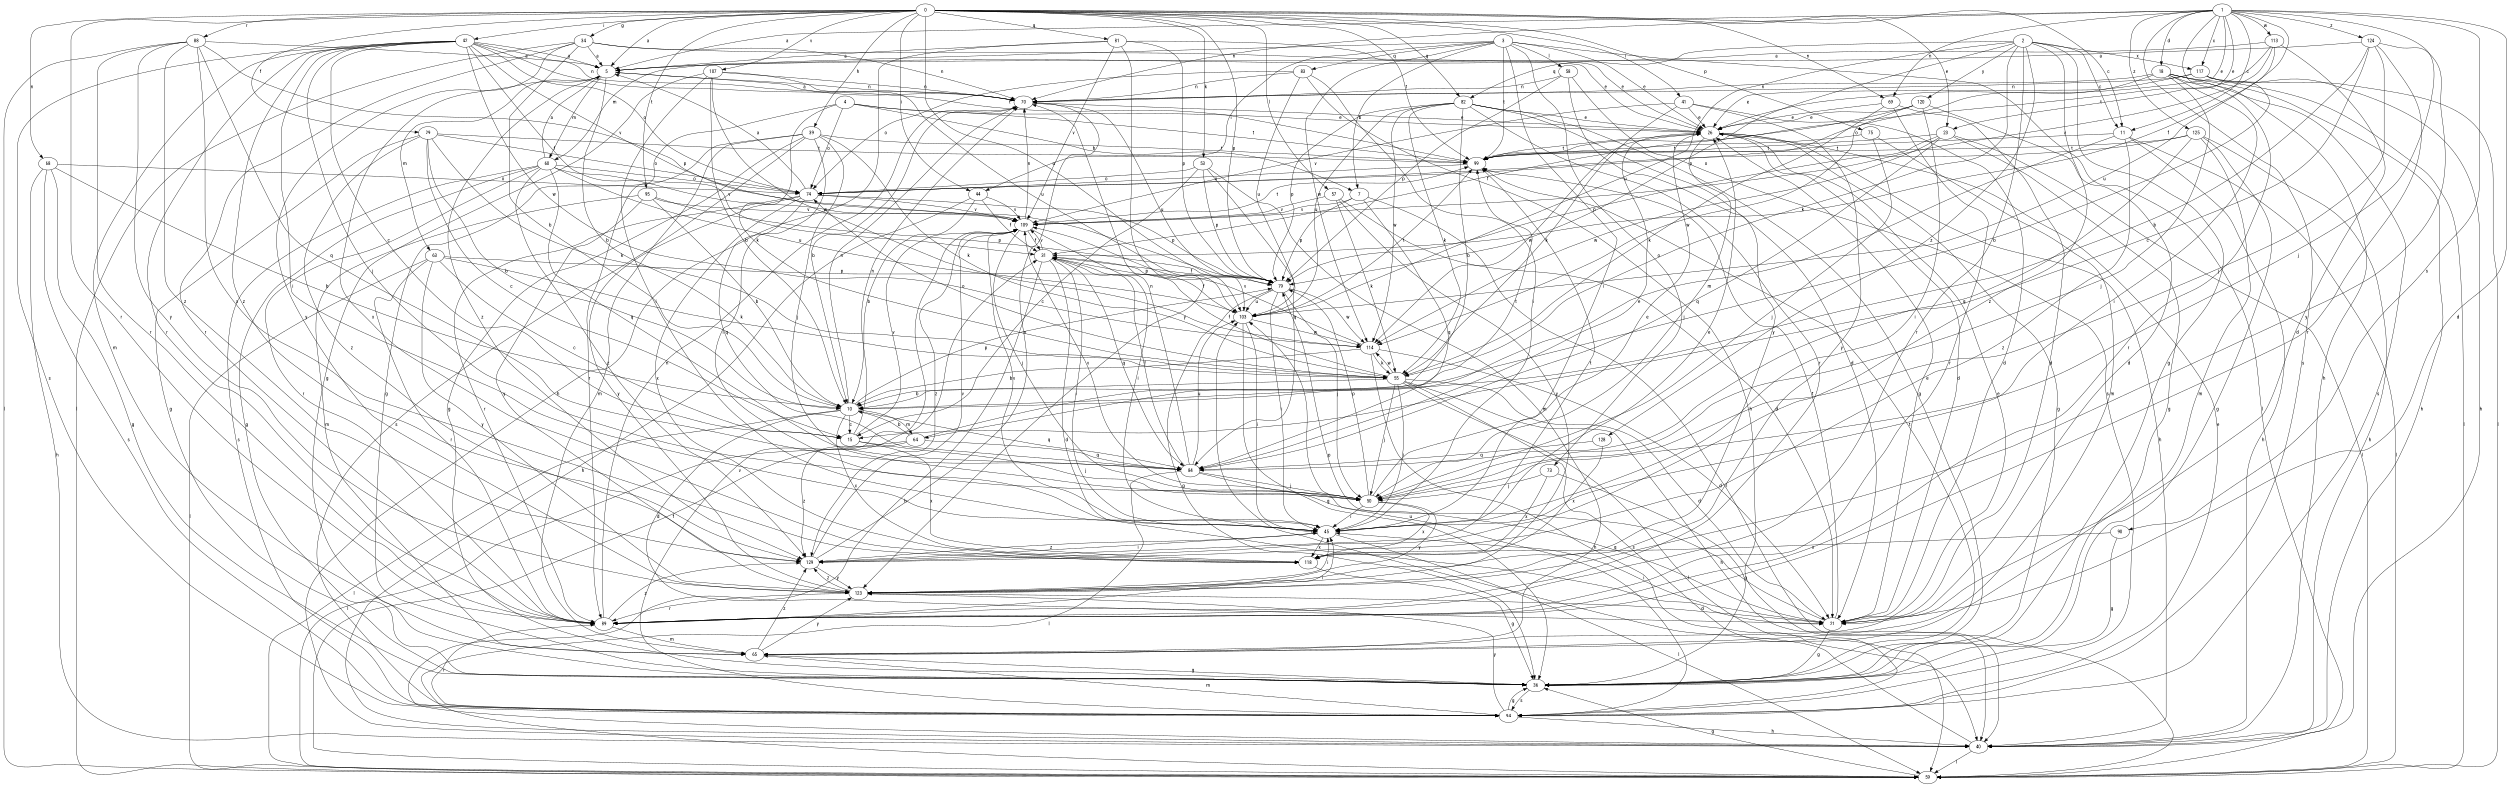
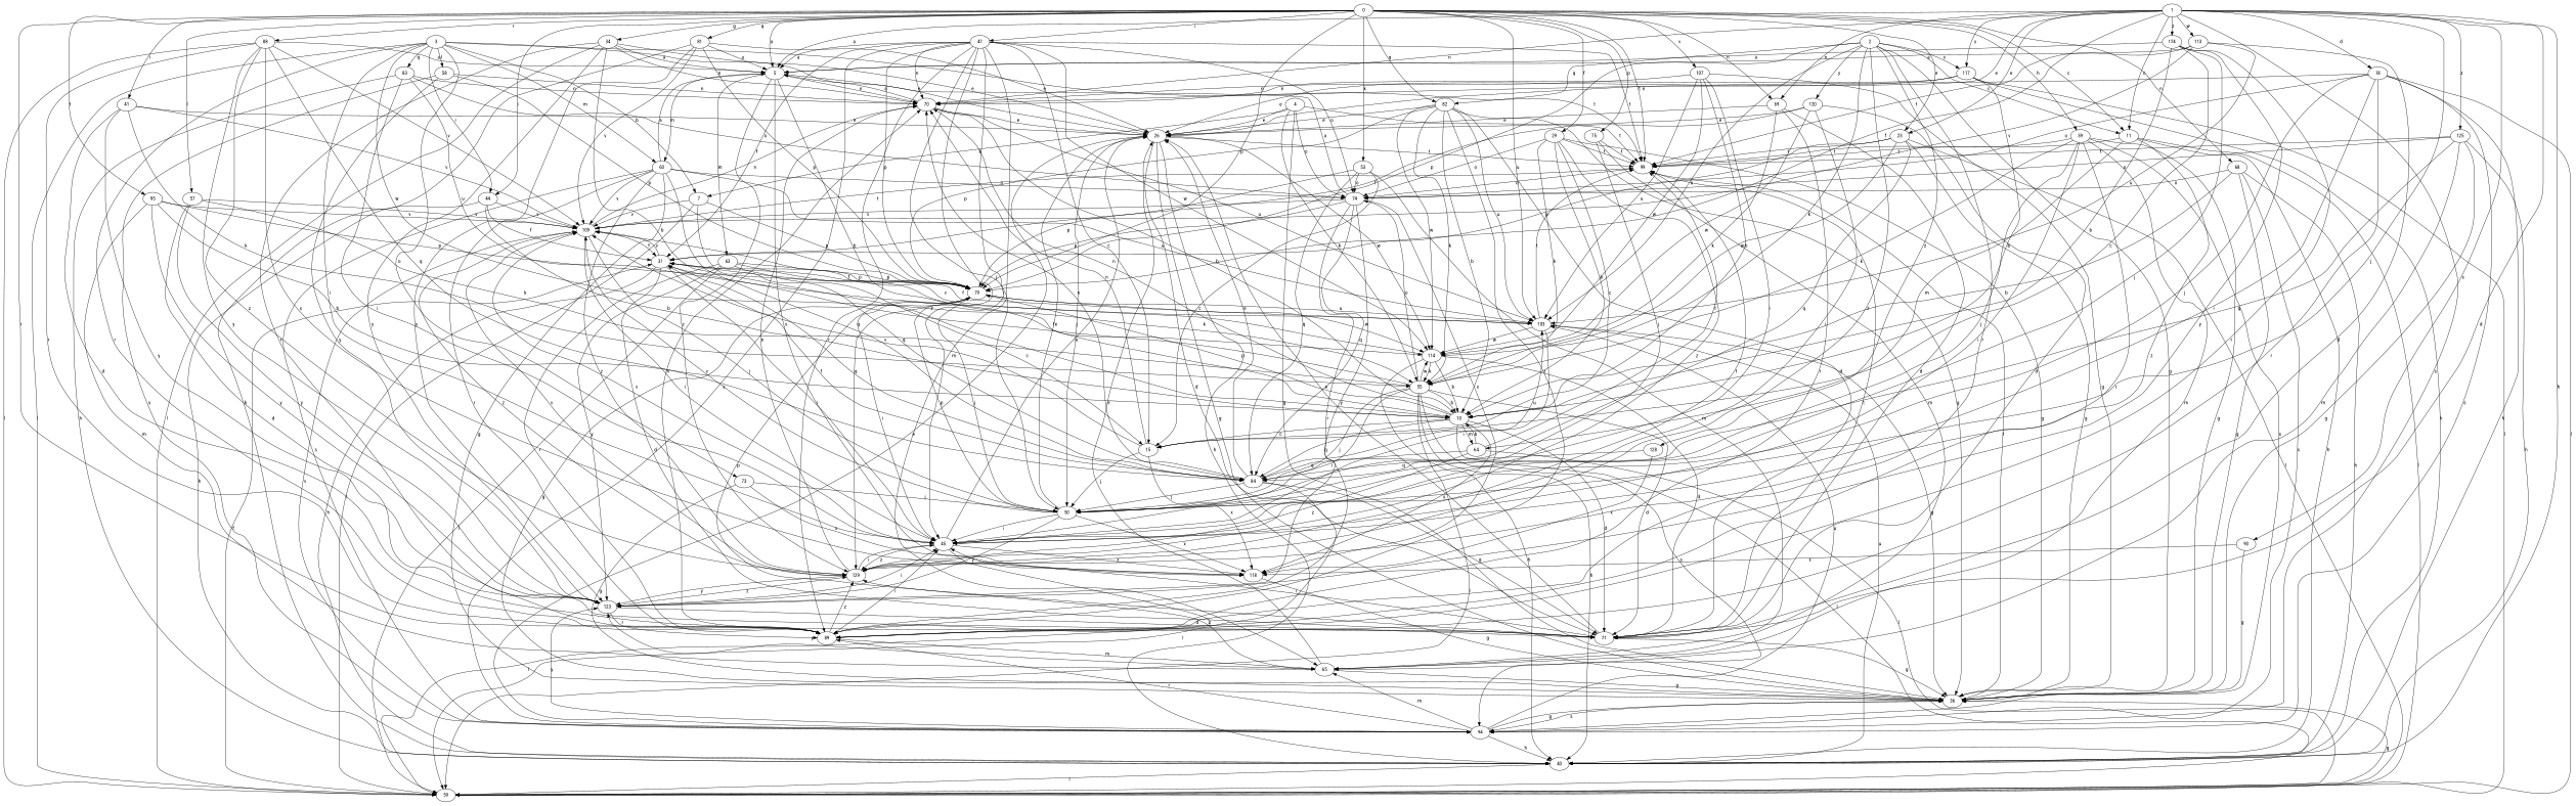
  strict digraph {
    fontname="Roboto Condensed"
    node [fontname="Roboto Condensed"]
    edge [fontname="Roboto Condensed"]
    0
    5
    11
    23
    29
    34
    39
    41
    n9 [label=42]
    44
    53
    57
    68
    69
    75
    79
    81
    82
    88
    89
    95
    99
    103
    107
    70
    129
    60
    10
    63
    118
    40
    59
    64
    36
    114
    84
    55
    74
    15
    26
    123
    50
    94
    45
    65
    21
    109
    31
    1
    18
    90
    113
    117
    124
    125
    2
    120
    128
    3
    7
    58
    73
    83
    4
    0 -> 5 [label=a]
    0 -> 11 [label=c]
    0 -> 23 [label=e]
    0 -> 29 [label=f]
    0 -> 34 [label=g]
    0 -> 39 [label=h]
    0 -> 41 [label=i]
    0 -> n9 [label=i]
    0 -> 44 [label=i]
    0 -> 53 [label=k]
    0 -> 57 [label=l]
    0 -> 68 [label=n]
    0 -> 69 [label=n]
    0 -> 75 [label=p]
    0 -> 79 [label=p]
    0 -> 81 [label=q]
    0 -> 82 [label=q]
    0 -> 88 [label=r]
    0 -> 89 [label=r]
    0 -> 95 [label=t]
    0 -> 99 [label=t]
    0 -> 103 [label=u]
    0 -> 107 [label=v]
    5 -> 70 [label=n]
    5 -> 129 [label=z]
    5 -> 60 [label=m]
    5 -> 10 [label=b]
    5 -> 63 [label=m]
    5 -> 118 [label=x]
    11 -> 99 [label=t]
    11 -> 129 [label=z]
    11 -> 40 [label=h]
    11 -> 59 [label=l]
    11 -> 64 [label=m]
    23 -> 79 [label=p]
    23 -> 99 [label=t]
    23 -> 59 [label=l]
    23 -> 36 [label=g]
    23 -> 114 [label=w]
    23 -> 84 [label=q]
    29 -> 99 [label=t]
    29 -> 129 [label=z]
    29 -> 10 [label=b]
    29 -> 36 [label=g]
    29 -> 55 [label=k]
    29 -> 74 [label=o]
    29 -> 15 [label=c]
    34 -> 5 [label=a]
    34 -> 89 [label=r]
    34 -> 70 [label=n]
    34 -> 10 [label=b]
    34 -> 59 [label=l]
    34 -> 26 [label=e]
    34 -> 123 [label=y]
    39 -> 89 [label=r]
    39 -> 99 [label=t]
    39 -> 36 [label=g]
    39 -> 55 [label=k]
    39 -> 50 [label=j]
    39 -> 94 [label=s]
    39 -> 45 [label=i]
    39 -> 65 [label=m]
    41 -> 55 [label=k]
    41 -> 26 [label=e]
    41 -> 123 [label=y]
    41 -> 21 [label=d]
    41 -> 109 [label=v]
    n9 -> 5 [label=a]
    n9 -> 79 [label=p]
    n9 -> 89 [label=r]
    n9 -> 99 [label=t]
    n9 -> 70 [label=n]
    n9 -> 129 [label=z]
    n9 -> 114 [label=w]
    n9 -> 74 [label=o]
    n9 -> 15 [label=c]
    n9 -> 50 [label=j]
    n9 -> 94 [label=s]
    n9 -> 45 [label=i]
    n9 -> 65 [label=m]
    n9 -> 31 [label=f]
    44 -> 10 [label=b]
    44 -> 40 [label=h]
    44 -> 109 [label=v]
    44 -> 31 [label=f]
    53 -> 79 [label=p]
    53 -> 84 [label=q]
    53 -> 74 [label=o]
    53 -> 15 [label=c]
    53 -> 65 [label=m]
    57 -> 55 [label=k]
    57 -> 123 [label=y]
    57 -> 21 [label=d]
    57 -> 109 [label=v]
    68 -> 10 [label=b]
    68 -> 40 [label=h]
    68 -> 36 [label=g]
    68 -> 74 [label=o]
    68 -> 94 [label=s]
    69 -> 89 [label=r]
    69 -> 55 [label=k]
    69 -> 26 [label=e]
    69 -> 21 [label=d]
    75 -> 99 [label=t]
    75 -> 50 [label=j]
    75 -> 65 [label=m]
    79 -> 103 [label=u]
    79 -> 36 [label=g]
    79 -> 114 [label=w]
    79 -> 50 [label=j]
    79 -> 45 [label=i]
    79 -> 31 [label=f]
    81 -> 5 [label=a]
    81 -> 79 [label=p]
    81 -> 40 [label=h]
    81 -> 26 [label=e]
    81 -> 123 [label=y]
    81 -> 109 [label=v]
    82 -> 79 [label=p]
    82 -> 89 [label=r]
    82 -> 103 [label=u]
    82 -> 10 [label=b]
    82 -> 36 [label=g]
    82 -> 114 [label=w]
    82 -> 55 [label=k]
    82 -> 26 [label=e]
    82 -> 21 [label=d]
    88 -> 5 [label=a]
    88 -> 89 [label=r]
    88 -> 129 [label=z]
    88 -> 118 [label=x]
    88 -> 59 [label=l]
    88 -> 84 [label=q]
    88 -> 123 [label=y]
    88 -> 109 [label=v]
    89 -> 70 [label=n]
    89 -> 129 [label=z]
    89 -> 45 [label=i]
    89 -> 65 [label=m]
    95 -> 79 [label=p]
    95 -> 10 [label=b]
    95 -> 123 [label=y]
    95 -> 65 [label=m]
    95 -> 109 [label=v]
    99 -> 74 [label=o]
    103 -> 99 [label=t]
    103 -> 36 [label=g]
    103 -> 114 [label=w]
    103 -> 45 [label=i]
    103 -> 31 [label=f]
    107 -> 103 [label=u]
    107 -> 70 [label=n]
    107 -> 10 [label=b]
    107 -> 36 [label=g]
    107 -> 114 [label=w]
    107 -> 45 [label=i]
    70 -> 5 [label=a]
    70 -> 103 [label=u]
    70 -> 10 [label=b]
    70 -> 26 [label=e]
    129 -> 99 [label=t]
    129 -> 70 [label=n]
    129 -> 123 [label=y]
    129 -> 45 [label=i]
    129 -> 109 [label=v]
    60 -> 5 [label=a]
    60 -> 89 [label=r]
    60 -> 103 [label=u]
    60 -> 129 [label=z]
    60 -> 36 [label=g]
    60 -> 84 [label=q]
    60 -> 74 [label=o]
    60 -> 94 [label=s]
    60 -> 109 [label=v]
    10 -> 79 [label=p]
    10 -> 70 [label=n]
    10 -> 118 [label=x]
    10 -> 59 [label=l]
    10 -> 64 [label=m]
    10 -> 84 [label=q]
    10 -> 15 [label=c]
    10 -> 21 [label=d]
    63 -> 79 [label=p]
    63 -> 89 [label=r]
    63 -> 59 [label=l]
    63 -> 55 [label=k]
    63 -> 15 [label=c]
    63 -> 123 [label=y]
    118 -> 36 [label=g]
    40 -> 103 [label=u]
    40 -> 59 [label=l]
    59 -> 36 [label=g]
    59 -> 31 [label=f]
    64 -> 99 [label=t]
    64 -> 129 [label=z]
    64 -> 10 [label=b]
    64 -> 59 [label=l]
    64 -> 84 [label=q]
    36 -> 99 [label=t]
    36 -> 94 [label=s]
    114 -> 10 [label=b]
    114 -> 40 [label=h]
    114 -> 55 [label=k]
    114 -> 21 [label=d]
    114 -> 109 [label=v]
    84 -> 103 [label=u]
    84 -> 70 [label=n]
    84 -> 59 [label=l]
    84 -> 26 [label=e]
    84 -> 50 [label=j]
    84 -> 21 [label=q]
    84 -> 31 [label=f]
    55 -> 10 [label=b]
    55 -> 40 [label=h]
    55 -> 59 [label=l]
    55 -> 114 [label=w]
    55 -> 74 [label=o]
    55 -> 50 [label=j]
    55 -> 94 [label=s]
    55 -> 45 [label=i]
    55 -> 21 [label=d]
    55 -> 31 [label=f]
    74 -> 5 [label=a]
    74 -> 79 [label=p]
    74 -> 89 [label=r]
    74 -> 118 [label=x]
    74 -> 84 [label=q]
    74 -> 123 [label=y]
    74 -> 109 [label=v]
    15 -> 70 [label=n]
    15 -> 118 [label=x]
    15 -> 50 [label=j]
    15 -> 109 [label=v]
    26 -> 99 [label=t]
    26 -> 40 [label=h]
    26 -> 36 [label=g]
    26 -> 114 [label=w]
    26 -> 50 [label=j]
    26 -> 21 [label=d]
    123 -> 89 [label=r]
    123 -> 129 [label=z]
    123 -> 45 [label=i]
    123 -> 21 [label=d]
    50 -> 79 [label=p]
    50 -> 118 [label=x]
    50 -> 26 [label=e]
    50 -> 123 [label=y]
    50 -> 45 [label=i]
    50 -> 109 [label=v]
    94 -> 89 [label=r]
    94 -> 103 [label=u]
    94 -> 40 [label=h]
    94 -> 36 [label=g]
    94 -> 26 [label=e]
    94 -> 123 [label=y]
    94 -> 65 [label=m]
    94 -> 109 [label=v]
    45 -> 129 [label=z]
    45 -> 118 [label=x]
    45 -> 59 [label=l]
    45 -> 26 [label=e]
    45 -> 109 [label=v]
    65 -> 129 [label=z]
    65 -> 36 [label=g]
    65 -> 26 [label=e]
    65 -> 123 [label=y]
    21 -> 79 [label=p]
    21 -> 99 [label=t]
    21 -> 36 [label=g]
    21 -> 26 [label=e]
    21 -> 45 [label=i]
    109 -> 99 [label=t]
    109 -> 70 [label=n]
    109 -> 129 [label=z]
    109 -> 50 [label=j]
    109 -> 45 [label=i]
    109 -> 31 [label=f]
    31 -> 79 [label=p]
    31 -> 40 [label=h]
    31 -> 84 [label=q]
    31 -> 45 [label=i]
    31 -> 21 [label=d]
    31 -> 109 [label=v]
    1 -> 5 [label=a]
    1 -> 11 [label=c]
    1 -> 23 [label=e]
    1 -> 69 [label=n]
    1 -> 70 [label=n]
    1 -> 40 [label=h]
    1 -> 26 [label=e]
    1 -> 50 [label=j]
    1 -> 94 [label=s]
    1 -> 21 [label=d]
    1 -> 31 [label=f]
    1 -> 18 [label=d]
    1 -> 90 [label=s]
    1 -> 113 [label=w]
    1 -> 117 [label=x]
    1 -> 124 [label=z]
    1 -> 125 [label=z]
    18 -> 89 [label=r]
    18 -> 70 [label=n]
    18 -> 40 [label=h]
    18 -> 59 [label=l]
    18 -> 74 [label=o]
    18 -> 50 [label=j]
    18 -> 94 [label=s]
    18 -> 45 [label=i]
    90 -> 118 [label=x]
    90 -> 36 [label=g]
    113 -> 5 [label=a]
    113 -> 99 [label=t]
    113 -> 103 [label=u]
    113 -> 21 [label=d]
    113 -> 109 [label=v]
    117 -> 70 [label=n]
    117 -> 10 [label=b]
    117 -> 40 [label=h]
    117 -> 59 [label=l]
    117 -> 26 [label=e]
    124 -> 5 [label=a]
    124 -> 89 [label=r]
    124 -> 10 [label=b]
    124 -> 15 [label=c]
    124 -> 123 [label=y]
    124 -> 50 [label=j]
    125 -> 99 [label=t]
    125 -> 40 [label=h]
    125 -> 36 [label=g]
    125 -> 84 [label=q]
    125 -> 74 [label=o]
    125 -> 65 [label=m]
    2 -> 11 [label=c]
    2 -> 79 [label=p]
    2 -> 82 [label=q]
    2 -> 89 [label=r]
    2 -> 103 [label=u]
    2 -> 129 [label=z]
    2 -> 36 [label=g]
    2 -> 55 [label=k]
    2 -> 117 [label=x]
    2 -> 120 [label=y]
    2 -> 128 [label=z]
    120 -> 114 [label=w]
    120 -> 26 [label=e]
    120 -> 45 [label=i]
    120 -> 21 [label=d]
    120 -> 31 [label=f]
    128 -> 118 [label=x]
    128 -> 84 [label=q]
    3 -> 44 [label=i]
+   3 -> 89 [label=r]
    3 -> 99 [label=t]
    3 -> 60 [label=m]
    3 -> 59 [label=l]
    3 -> 114 [label=w]
    3 -> 26 [label=e]
    3 -> 45 [label=i]
    3 -> 7 [label=b]
    3 -> 58 [label=l]
    3 -> 73 [label=o]
    3 -> 83 [label=q]
    7 -> 79 [label=p]
    7 -> 59 [label=l]
    7 -> 84 [label=q]
    7 -> 109 [label=v]
    58 -> 79 [label=p]
    58 -> 70 [label=n]
    58 -> 123 [label=y]
    58 -> 94 [label=s]
    73 -> 118 [label=x]
    73 -> 36 [label=g]
    73 -> 50 [label=j]
    83 -> 103 [label=u]
    83 -> 70 [label=n]
    83 -> 40 [label=h]
    83 -> 74 [label=o]
    83 -> 45 [label=i]
    4 -> 99 [label=t]
    4 -> 36 [label=g]
    4 -> 55 [label=k]
    4 -> 74 [label=o]
    4 -> 26 [label=e]
    4 -> 7 [label=b]
  }
